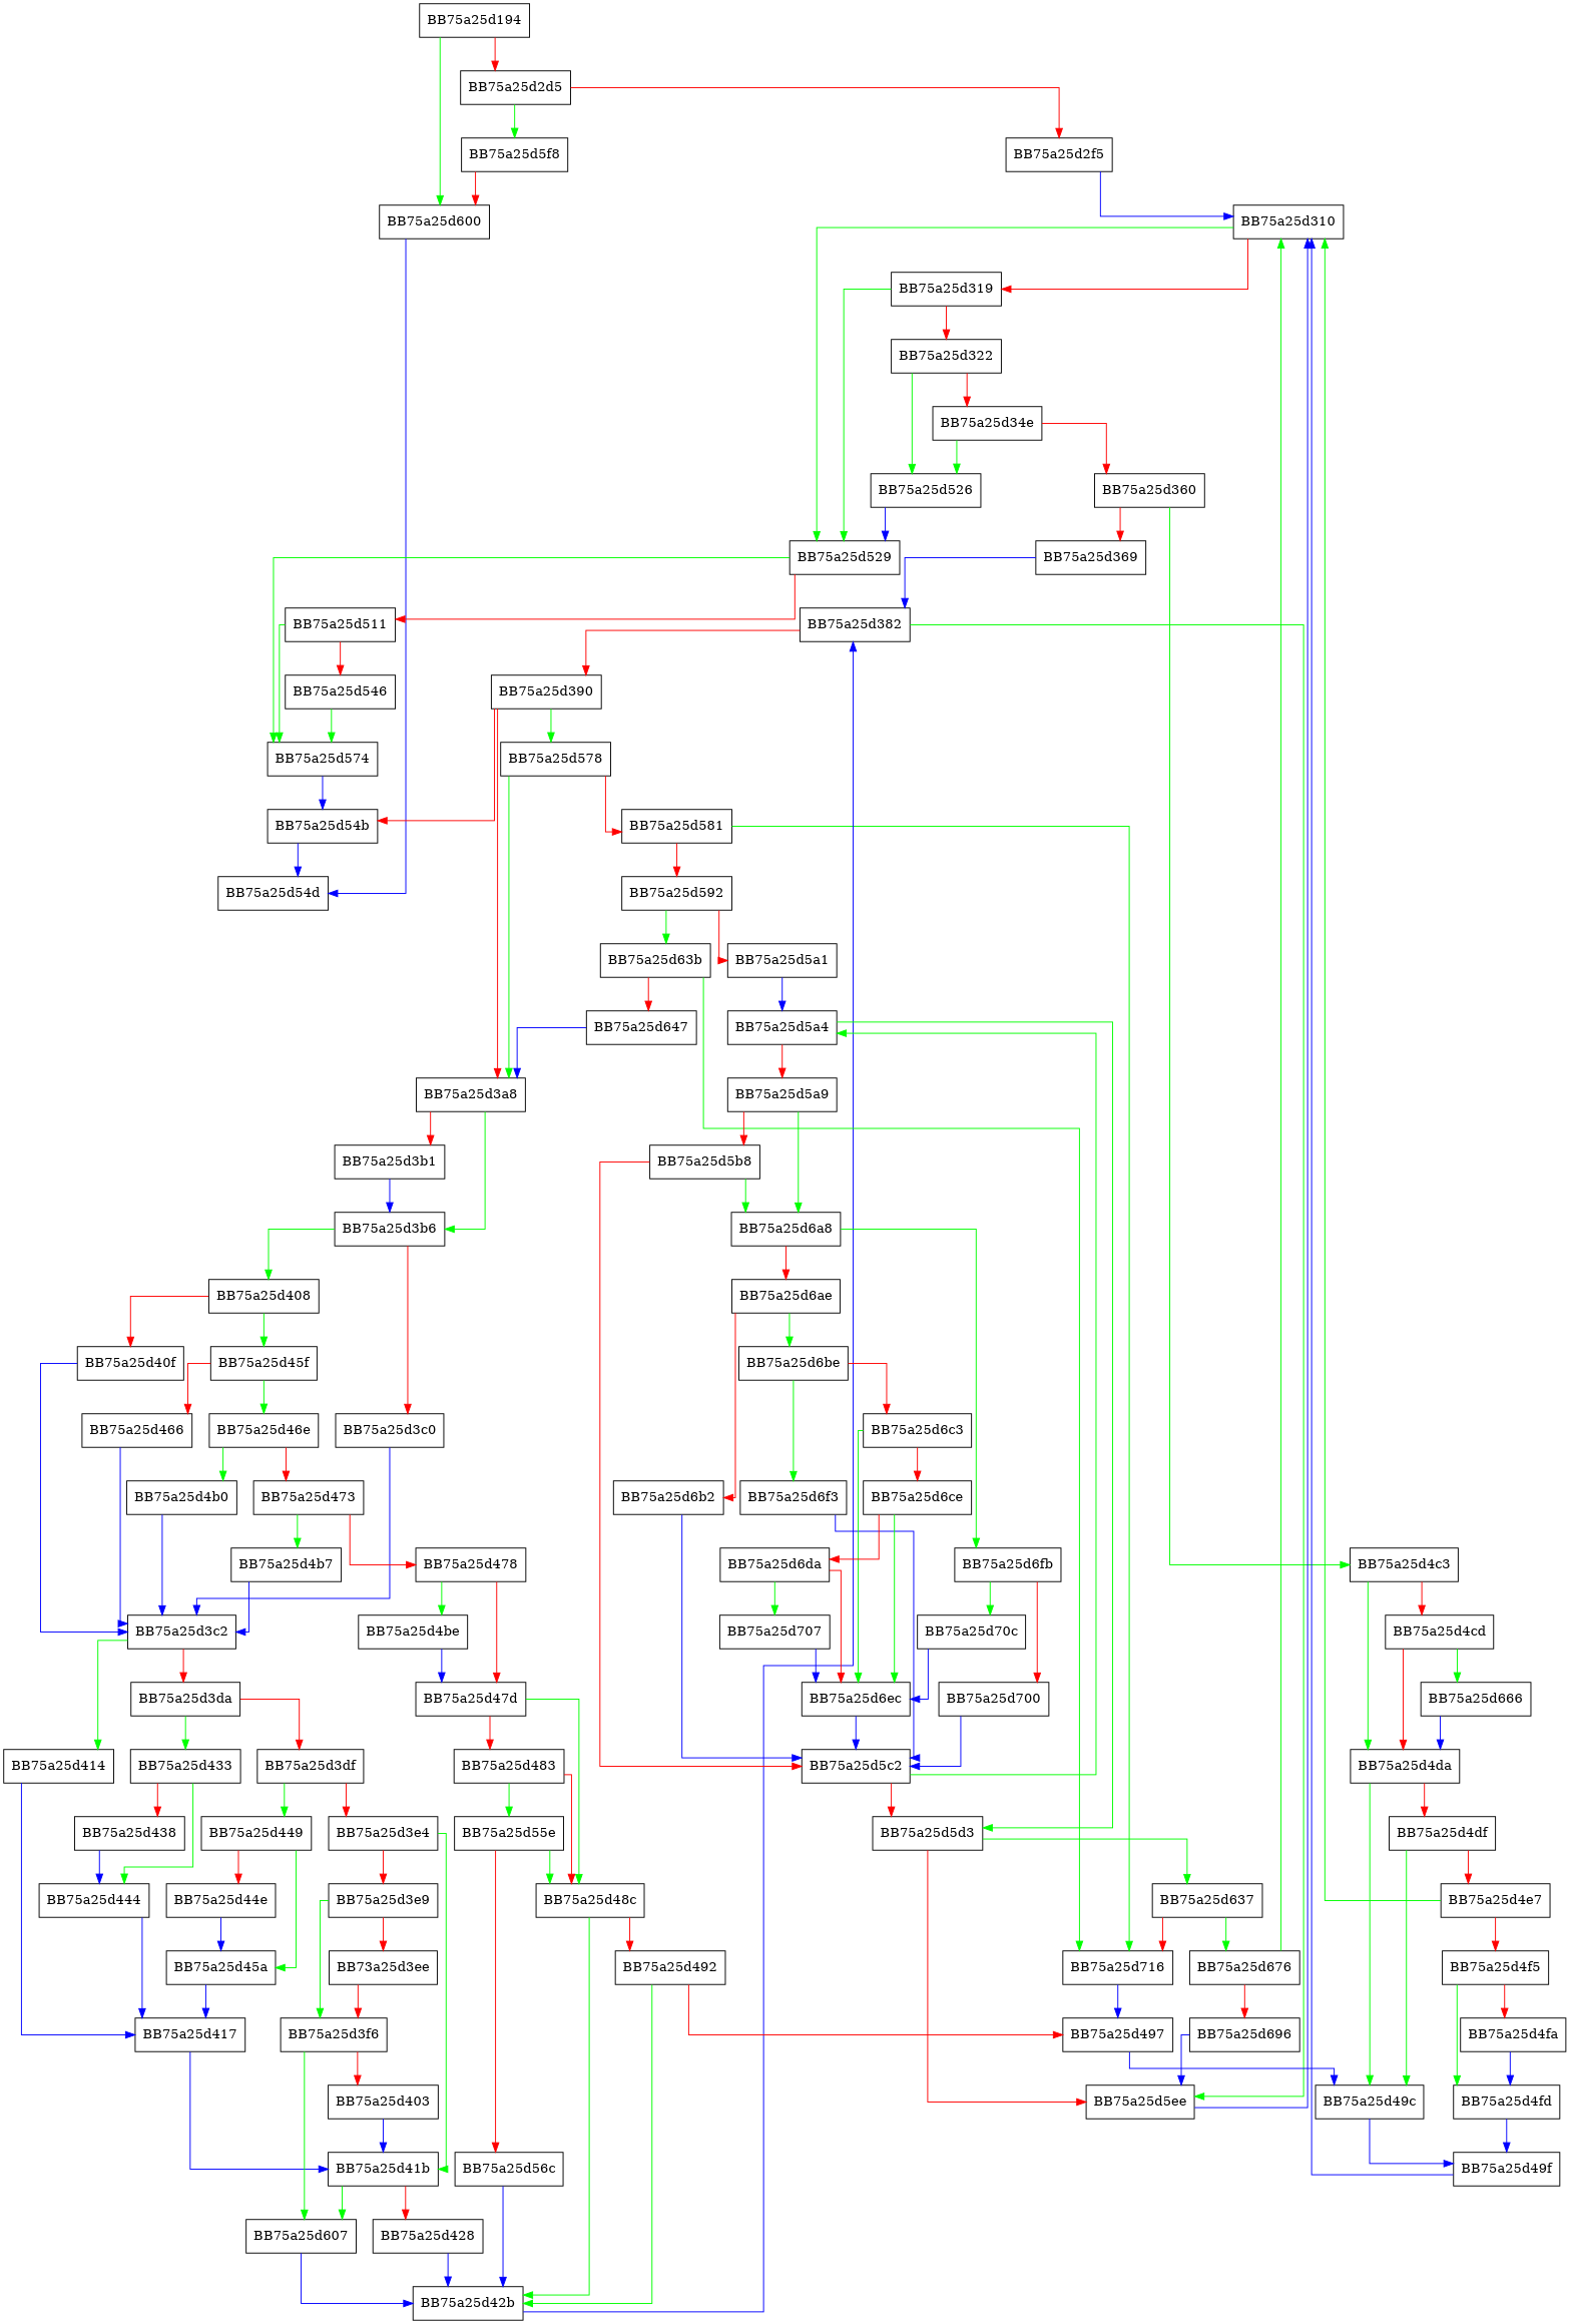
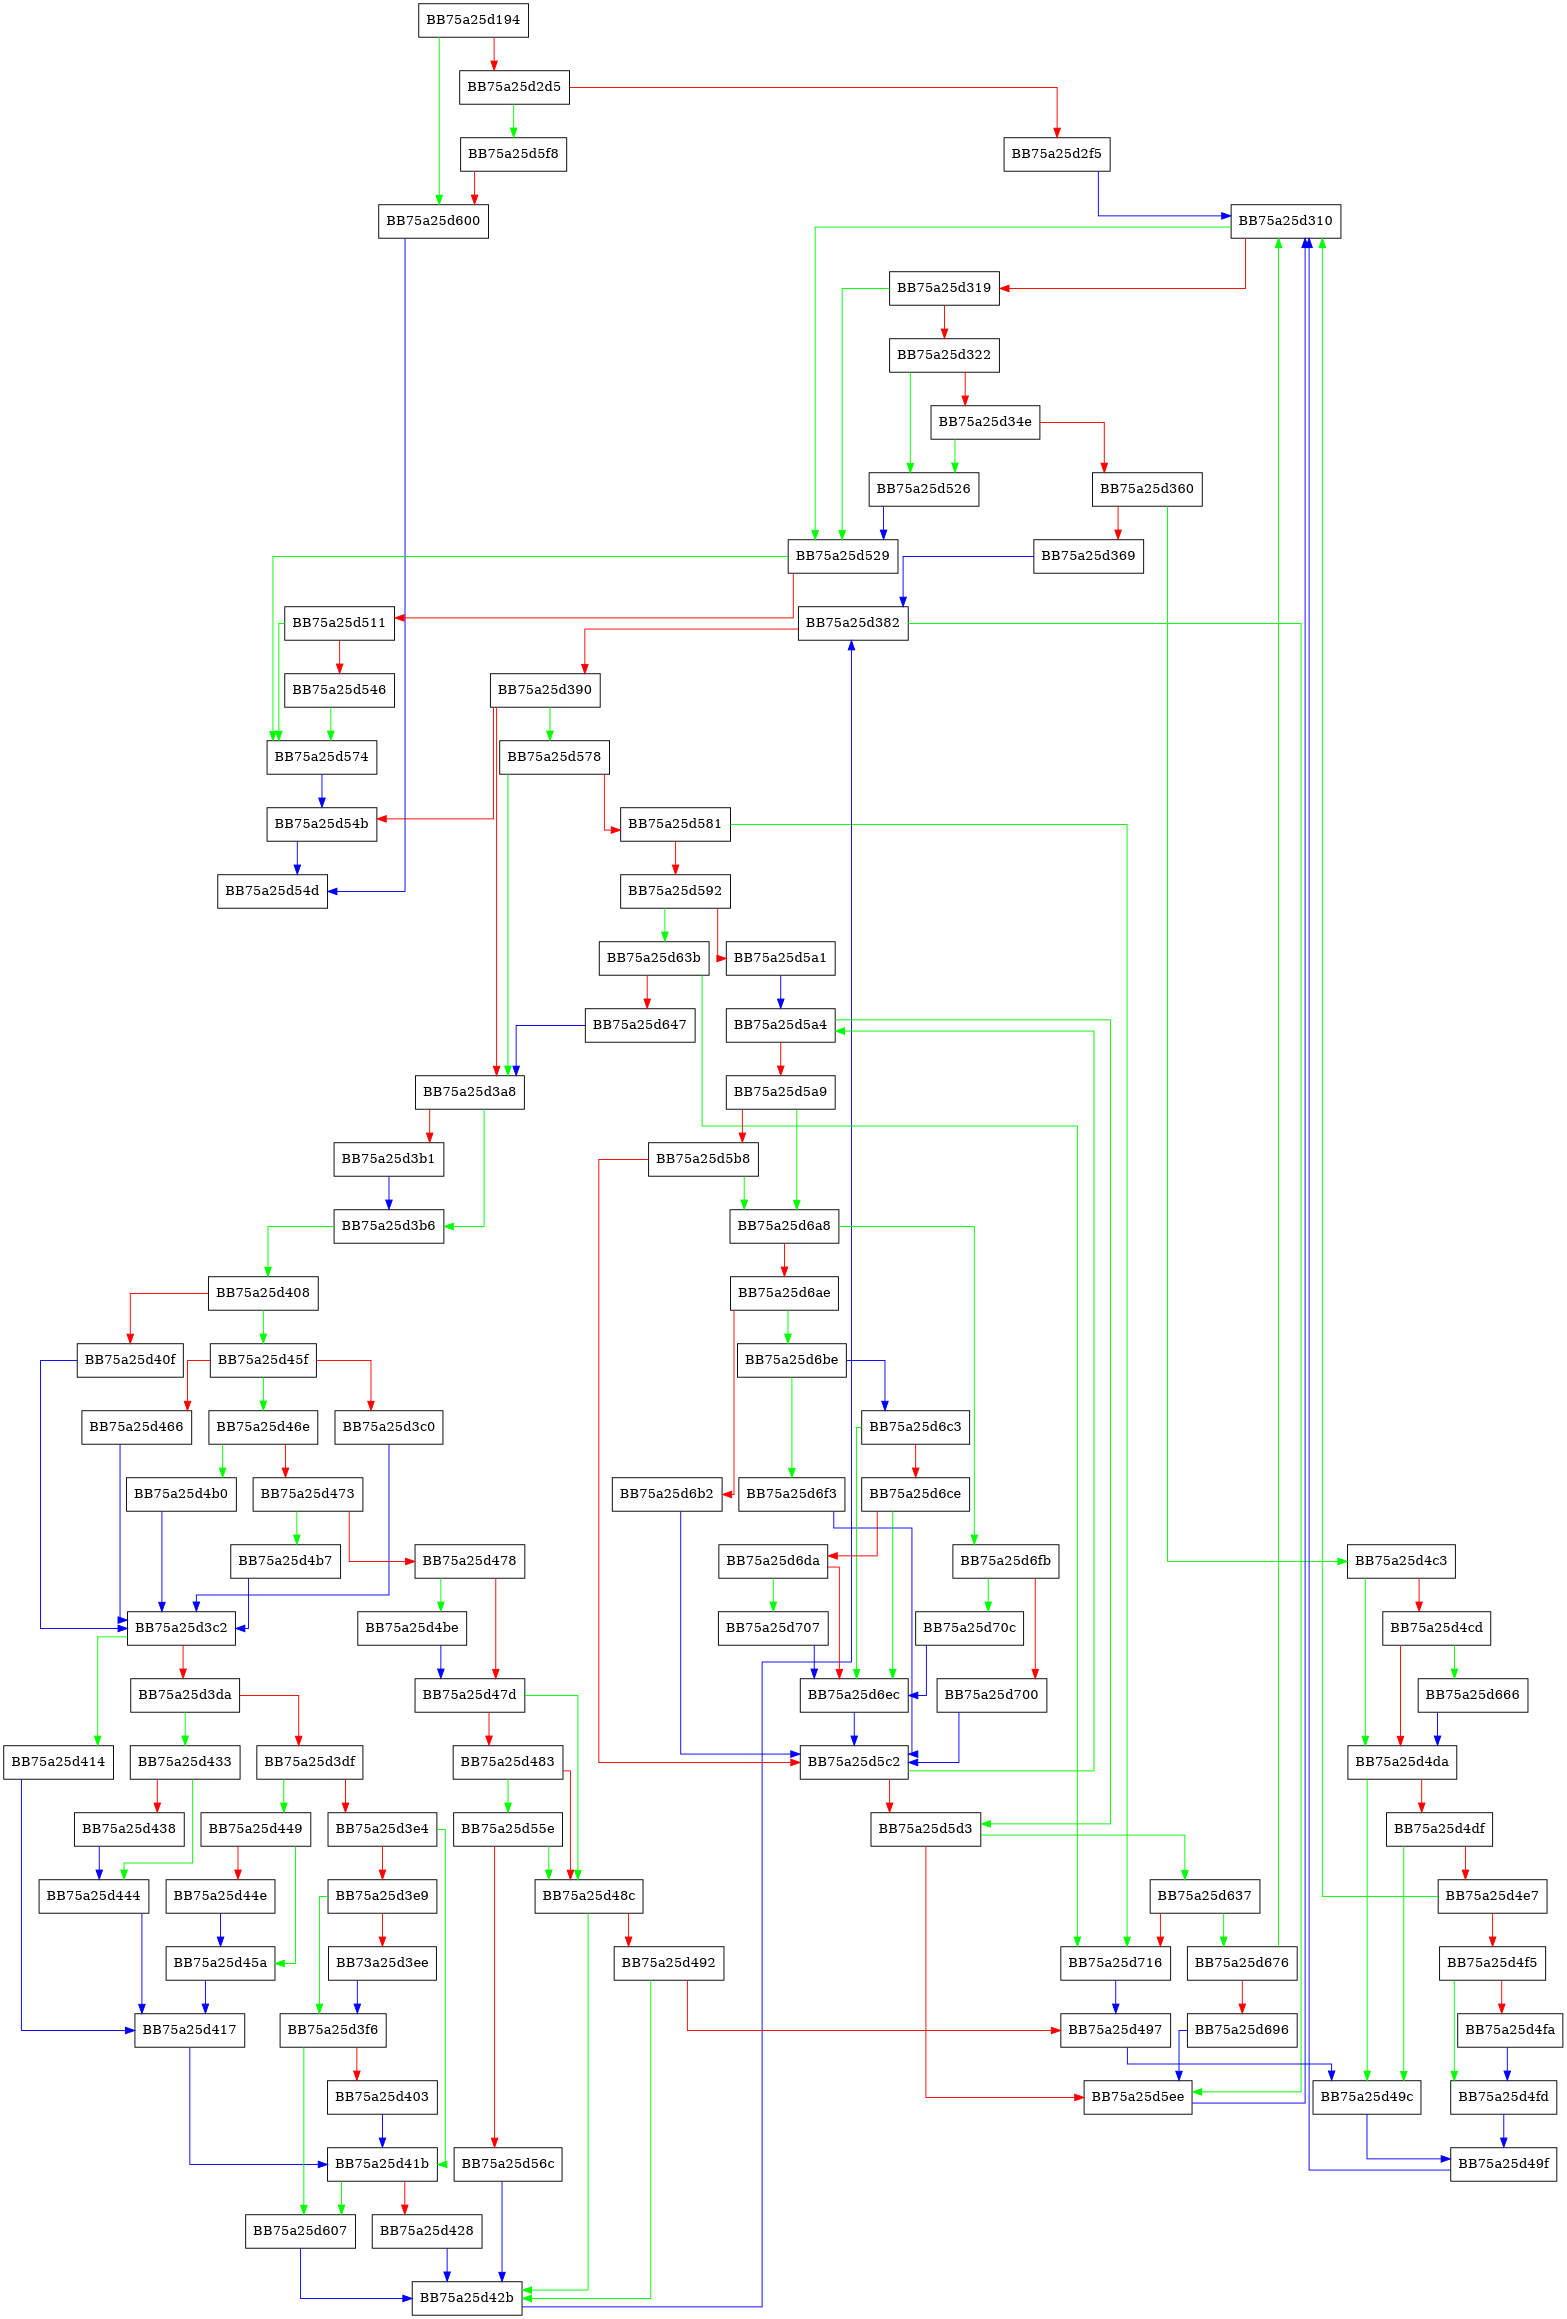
  digraph {
    splines=ortho
    node [shape=box]
    edge [color=red]
    n1 [label=BB75a25d194]
    BB75a25d600
    BB75a25d2d5
    BB75a25d54d
    BB75a25d5f8
    BB75a25d2f5
    BB75a25d310
    BB75a25d529
    BB75a25d319
    BB75a25d574
    n11 [label=BB75a25d511]
    BB75a25d322
    BB75a25d54b
    BB75a25d546
    BB75a25d526
    BB75a25d34e
    BB75a25d360
    BB75a25d4c3
    BB75a25d369
    BB75a25d4da
    BB75a25d4cd
    BB75a25d382
    BB75a25d49c
    BB75a25d4df
    BB75a25d666
    BB75a25d5ee
    BB75a25d390
    BB75a25d578
    BB75a25d3a8
    BB75a25d581
    BB75a25d3b6
    BB75a25d3b1
    BB75a25d716
    BB75a25d592
    BB75a25d408
    BB75a25d3c0
    BB75a25d45f
    BB75a25d40f
    BB75a25d3c2
    BB75a25d46e
    BB75a25d466
    BB75a25d414
    BB75a25d3da
    BB75a25d417
    BB75a25d433
    BB75a25d3df
    BB75a25d41b
    BB75a25d444
    BB75a25d438
    BB75a25d449
    BB75a25d3e4
    BB75a25d45a
    BB75a25d44e
    BB75a25d3e9
    BB75a25d607
    BB75a25d428
    BB75a25d3f6
    n58 [label=BB73a25d3ee]
    BB75a25d42b
    BB75a25d403
    BB75a25d4b0
    BB75a25d473
    BB75a25d4b7
    BB75a25d478
    BB75a25d4be
    BB75a25d47d
    BB75a25d48c
    BB75a25d483
    BB75a25d492
    BB75a25d55e
    BB75a25d497
    BB75a25d56c
    BB75a25d49f
    BB75a25d4e7
    BB75a25d4f5
    BB75a25d4fd
    BB75a25d4fa
    BB75a25d63b
    BB75a25d5a1
    BB75a25d647
    BB75a25d5a4
    BB75a25d5d3
    BB75a25d5a9
    BB75a25d637
    BB75a25d6a8
    BB75a25d5b8
    BB75a25d676
    BB75a25d6fb
    BB75a25d6ae
    BB75a25d5c2
    BB75a25d70c
    BB75a25d700
    BB75a25d6be
    BB75a25d6b2
    BB75a25d696
    BB75a25d6ec
    BB75a25d6f3
    BB75a25d6c3
    BB75a25d6ce
    BB75a25d6da
    BB75a25d707
    n1 -> BB75a25d600 [color=green]
    n1 -> BB75a25d2d5
    BB75a25d600 -> BB75a25d54d [color=blue]
    BB75a25d2d5 -> BB75a25d5f8 [color=green]
    BB75a25d2d5 -> BB75a25d2f5
    BB75a25d5f8 -> BB75a25d600
    BB75a25d2f5 -> BB75a25d310 [color=blue]
    BB75a25d310 -> BB75a25d529 [color=green]
    BB75a25d310 -> BB75a25d319
    BB75a25d529 -> BB75a25d574 [color=green]
    BB75a25d529 -> n11
    BB75a25d319 -> BB75a25d529 [color=green]
    BB75a25d319 -> BB75a25d322
    BB75a25d574 -> BB75a25d54b [color=blue]
    n11 -> BB75a25d574 [color=green]
    n11 -> BB75a25d546
    BB75a25d322 -> BB75a25d526 [color=green]
    BB75a25d322 -> BB75a25d34e
    BB75a25d54b -> BB75a25d54d [color=blue]
    BB75a25d546 -> BB75a25d574 [color=green]
    BB75a25d526 -> BB75a25d529 [color=blue]
    BB75a25d34e -> BB75a25d526 [color=green]
    BB75a25d34e -> BB75a25d360
    BB75a25d360 -> BB75a25d4c3 [color=green]
    BB75a25d360 -> BB75a25d369
    BB75a25d4c3 -> BB75a25d4da [color=green]
    BB75a25d4c3 -> BB75a25d4cd
    BB75a25d369 -> BB75a25d382 [color=blue]
    BB75a25d4da -> BB75a25d49c [color=green]
    BB75a25d4da -> BB75a25d4df
    BB75a25d4cd -> BB75a25d4da
    BB75a25d4cd -> BB75a25d666 [color=green]
    BB75a25d382 -> BB75a25d5ee [color=green]
    BB75a25d382 -> BB75a25d390
    BB75a25d49c -> BB75a25d49f [color=blue]
    BB75a25d4df -> BB75a25d49c [color=green]
    BB75a25d4df -> BB75a25d4e7
    BB75a25d666 -> BB75a25d4da [color=blue]
    BB75a25d5ee -> BB75a25d310 [color=blue]
    BB75a25d390 -> BB75a25d54b
    BB75a25d390 -> BB75a25d578 [color=green]
    BB75a25d390 -> BB75a25d3a8
    BB75a25d578 -> BB75a25d3a8 [color=green]
    BB75a25d578 -> BB75a25d581
    BB75a25d3a8 -> BB75a25d3b6 [color=green]
    BB75a25d3a8 -> BB75a25d3b1
    BB75a25d581 -> BB75a25d716 [color=green]
    BB75a25d581 -> BB75a25d592
    BB75a25d3b6 -> BB75a25d408 [color=green]
-   BB75a25d3b6 -> BB75a25d3c0
+   BB75a25d45f -> BB75a25d3c0
    BB75a25d3b1 -> BB75a25d3b6 [color=blue]
    BB75a25d716 -> BB75a25d497 [color=blue]
    BB75a25d592 -> BB75a25d63b [color=green]
    BB75a25d592 -> BB75a25d5a1
    BB75a25d408 -> BB75a25d45f [color=green]
    BB75a25d408 -> BB75a25d40f
    BB75a25d3c0 -> BB75a25d3c2 [color=blue]
    BB75a25d45f -> BB75a25d46e [color=green]
    BB75a25d45f -> BB75a25d466
    BB75a25d40f -> BB75a25d3c2 [color=blue]
    BB75a25d3c2 -> BB75a25d414 [color=green]
    BB75a25d3c2 -> BB75a25d3da
    BB75a25d46e -> BB75a25d4b0 [color=green]
    BB75a25d46e -> BB75a25d473
    BB75a25d466 -> BB75a25d3c2 [color=blue]
    BB75a25d414 -> BB75a25d417 [color=blue]
    BB75a25d3da -> BB75a25d433 [color=green]
    BB75a25d3da -> BB75a25d3df
    BB75a25d417 -> BB75a25d41b [color=blue]
    BB75a25d433 -> BB75a25d444 [color=green]
    BB75a25d433 -> BB75a25d438
    BB75a25d3df -> BB75a25d449 [color=green]
    BB75a25d3df -> BB75a25d3e4
    BB75a25d41b -> BB75a25d607 [color=green]
    BB75a25d41b -> BB75a25d428
    BB75a25d444 -> BB75a25d417 [color=blue]
    BB75a25d438 -> BB75a25d444 [color=blue]
    BB75a25d449 -> BB75a25d45a [color=green]
    BB75a25d449 -> BB75a25d44e
    BB75a25d3e4 -> BB75a25d41b [color=green]
    BB75a25d3e4 -> BB75a25d3e9
    BB75a25d45a -> BB75a25d417 [color=blue]
    BB75a25d44e -> BB75a25d45a [color=blue]
    BB75a25d3e9 -> BB75a25d3f6 [color=green]
    BB75a25d3e9 -> n58
    BB75a25d607 -> BB75a25d42b [color=blue]
    BB75a25d428 -> BB75a25d42b [color=blue]
    BB75a25d3f6 -> BB75a25d607 [color=green]
    BB75a25d3f6 -> BB75a25d403
-   n58 -> BB75a25d3f6
+   n58 -> BB75a25d3f6 [color=blue]
    BB75a25d42b -> BB75a25d382 [color=blue]
    BB75a25d403 -> BB75a25d41b [color=blue]
    BB75a25d4b0 -> BB75a25d3c2 [color=blue]
    BB75a25d473 -> BB75a25d4b7 [color=green]
    BB75a25d473 -> BB75a25d478
    BB75a25d4b7 -> BB75a25d3c2 [color=blue]
    BB75a25d478 -> BB75a25d4be [color=green]
    BB75a25d478 -> BB75a25d47d
    BB75a25d4be -> BB75a25d47d [color=blue]
    BB75a25d47d -> BB75a25d48c [color=green]
    BB75a25d47d -> BB75a25d483
    BB75a25d48c -> BB75a25d42b [color=green]
    BB75a25d48c -> BB75a25d492
    BB75a25d483 -> BB75a25d48c
    BB75a25d483 -> BB75a25d55e [color=green]
    BB75a25d492 -> BB75a25d42b [color=green]
    BB75a25d492 -> BB75a25d497
    BB75a25d55e -> BB75a25d48c [color=green]
    BB75a25d55e -> BB75a25d56c
    BB75a25d497 -> BB75a25d49c [color=blue]
    BB75a25d56c -> BB75a25d42b [color=blue]
    BB75a25d49f -> BB75a25d310 [color=blue]
    BB75a25d4e7 -> BB75a25d310 [color=green]
    BB75a25d4e7 -> BB75a25d4f5
    BB75a25d4f5 -> BB75a25d4fd [color=green]
    BB75a25d4f5 -> BB75a25d4fa
    BB75a25d4fd -> BB75a25d49f [color=blue]
    BB75a25d4fa -> BB75a25d4fd [color=blue]
    BB75a25d63b -> BB75a25d716 [color=green]
    BB75a25d63b -> BB75a25d647
    BB75a25d5a1 -> BB75a25d5a4 [color=blue]
    BB75a25d647 -> BB75a25d3a8 [color=blue]
    BB75a25d5a4 -> BB75a25d5d3 [color=green]
    BB75a25d5a4 -> BB75a25d5a9
    BB75a25d5d3 -> BB75a25d5ee
    BB75a25d5d3 -> BB75a25d637 [color=green]
    BB75a25d5a9 -> BB75a25d6a8 [color=green]
    BB75a25d5a9 -> BB75a25d5b8
    BB75a25d637 -> BB75a25d716
    BB75a25d637 -> BB75a25d676 [color=green]
    BB75a25d6a8 -> BB75a25d6fb [color=green]
    BB75a25d6a8 -> BB75a25d6ae
    BB75a25d5b8 -> BB75a25d6a8 [color=green]
    BB75a25d5b8 -> BB75a25d5c2
    BB75a25d676 -> BB75a25d310 [color=green]
    BB75a25d676 -> BB75a25d696
    BB75a25d6fb -> BB75a25d70c [color=green]
    BB75a25d6fb -> BB75a25d700
    BB75a25d6ae -> BB75a25d6be [color=green]
    BB75a25d6ae -> BB75a25d6b2
    BB75a25d5c2 -> BB75a25d5a4 [color=green]
    BB75a25d5c2 -> BB75a25d5d3
    BB75a25d70c -> BB75a25d6ec [color=blue]
    BB75a25d700 -> BB75a25d5c2 [color=blue]
    BB75a25d6be -> BB75a25d6f3 [color=green]
-   BB75a25d6be -> BB75a25d6c3
+   BB75a25d6be -> BB75a25d6c3 [color=blue]
    BB75a25d6b2 -> BB75a25d5c2 [color=blue]
    BB75a25d696 -> BB75a25d5ee [color=blue]
    BB75a25d6ec -> BB75a25d5c2 [color=blue]
    BB75a25d6f3 -> BB75a25d5c2 [color=blue]
    BB75a25d6c3 -> BB75a25d6ec [color=green]
    BB75a25d6c3 -> BB75a25d6ce
    BB75a25d6ce -> BB75a25d6ec [color=green]
    BB75a25d6ce -> BB75a25d6da
    BB75a25d6da -> BB75a25d6ec
    BB75a25d6da -> BB75a25d707 [color=green]
    BB75a25d707 -> BB75a25d6ec [color=blue]
  }
